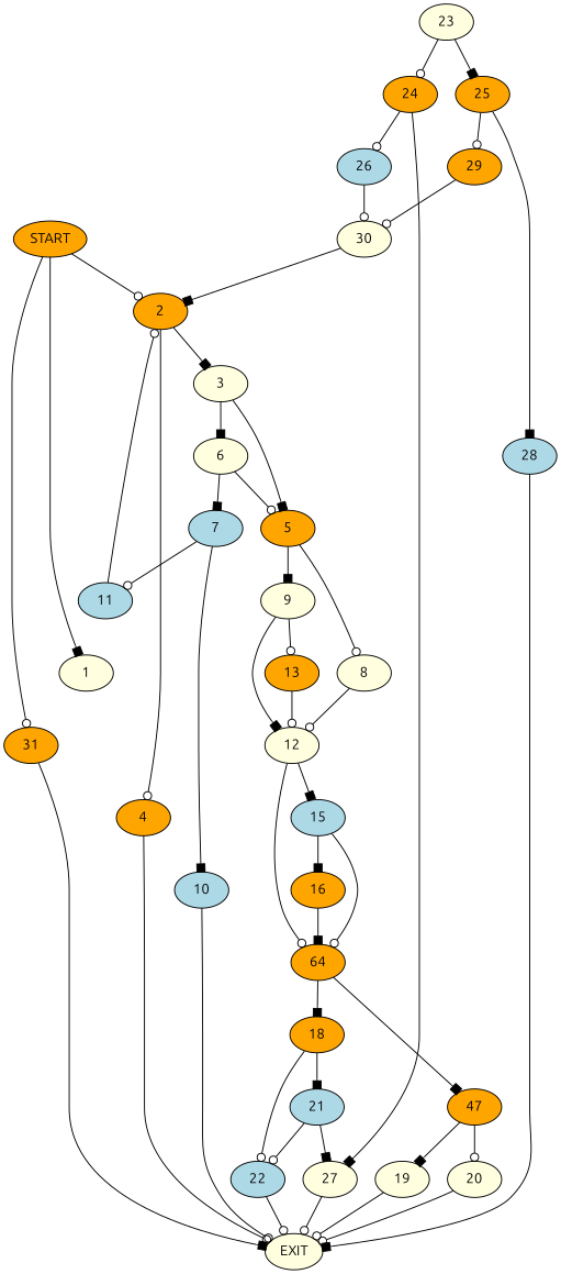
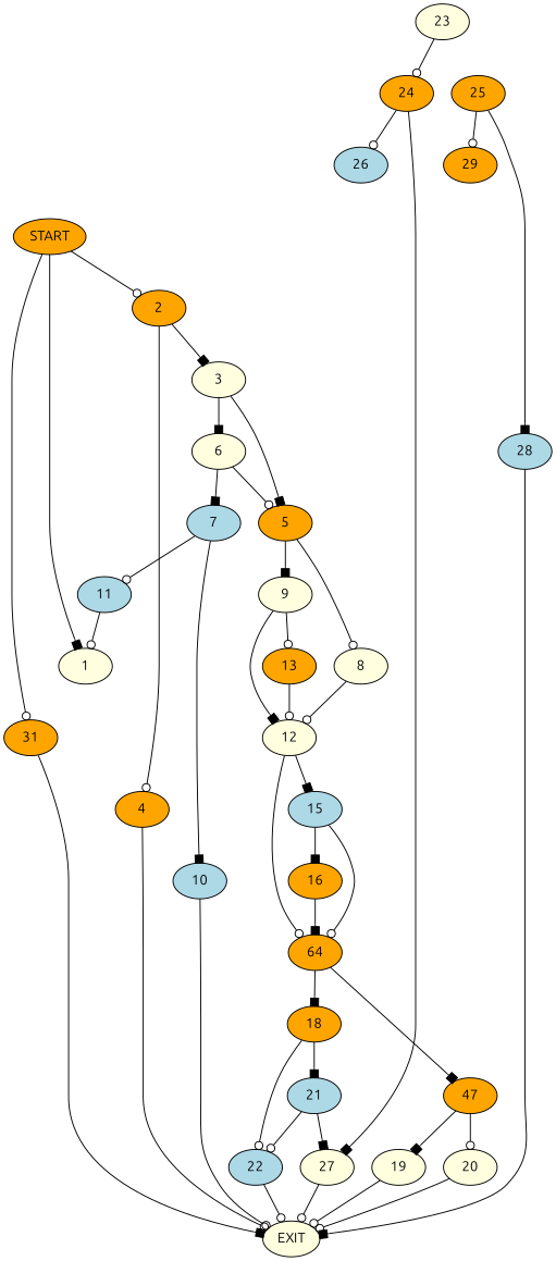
  digraph {
    fontname=Ubuntu
    node [fillcolor=orange fontname=Ubuntu style=filled]
    edge [arrowhead=odot fontname=Ubuntu]
    n1 [label=START]
    1 [fillcolor=lightyellow]
    31
    2
    n5 [fillcolor=lightyellow label=EXIT]
    3 [fillcolor=lightyellow]
    4
    5
    6 [fillcolor=lightyellow]
    8 [fillcolor=lightyellow]
    9 [fillcolor=lightyellow]
    7 [fillcolor=lightblue]
    12 [fillcolor=lightyellow]
    13
    10 [fillcolor=lightblue]
    11 [fillcolor=lightblue]
    n17 [label=64]
    15 [fillcolor=lightblue]
    n19 [label=47]
    18
    16
    19 [fillcolor=lightyellow]
    20 [fillcolor=lightyellow]
    21 [fillcolor=lightblue]
    22 [fillcolor=lightblue]
    27 [fillcolor=lightyellow]
    24
    23 [fillcolor=lightyellow]
    25
    26 [fillcolor=lightblue]
    28 [fillcolor=lightblue]
    29
-   30 [fillcolor=lightyellow]
    n1 -> 1 [arrowhead=box]
    n1 -> 31
    n1 -> 2
    31 -> n5 [arrowhead=box]
    2 -> 3 [arrowhead=box]
    2 -> 4
    3 -> 5 [arrowhead=box]
    3 -> 6 [arrowhead=box]
    4 -> n5
    5 -> 8
    5 -> 9 [arrowhead=box]
    6 -> 5
    6 -> 7 [arrowhead=box]
    8 -> 12
    9 -> 12 [arrowhead=box]
    9 -> 13
    7 -> 10 [arrowhead=box]
    7 -> 11
    12 -> n17
    12 -> 15 [arrowhead=box]
    13 -> 12
    10 -> n5
-   11 -> 2
+   11 -> 1
    n17 -> n19 [arrowhead=box]
    n17 -> 18 [arrowhead=box]
    15 -> n17
    15 -> 16 [arrowhead=box]
    n19 -> 19 [arrowhead=box]
    n19 -> 20
    18 -> 21 [arrowhead=box]
    18 -> 22
    16 -> n17 [arrowhead=box]
    19 -> n5
    20 -> n5
    21 -> 22
    21 -> 27 [arrowhead=box]
    22 -> n5
    27 -> n5
    24 -> 27 [arrowhead=box]
    24 -> 26
    23 -> 24
-   23 -> 25 [arrowhead=box]
    25 -> 28 [arrowhead=box]
    25 -> 29
-   26 -> 30
    28 -> n5 [arrowhead=box]
-   29 -> 30
-   30 -> 2 [arrowhead=box]
  }
